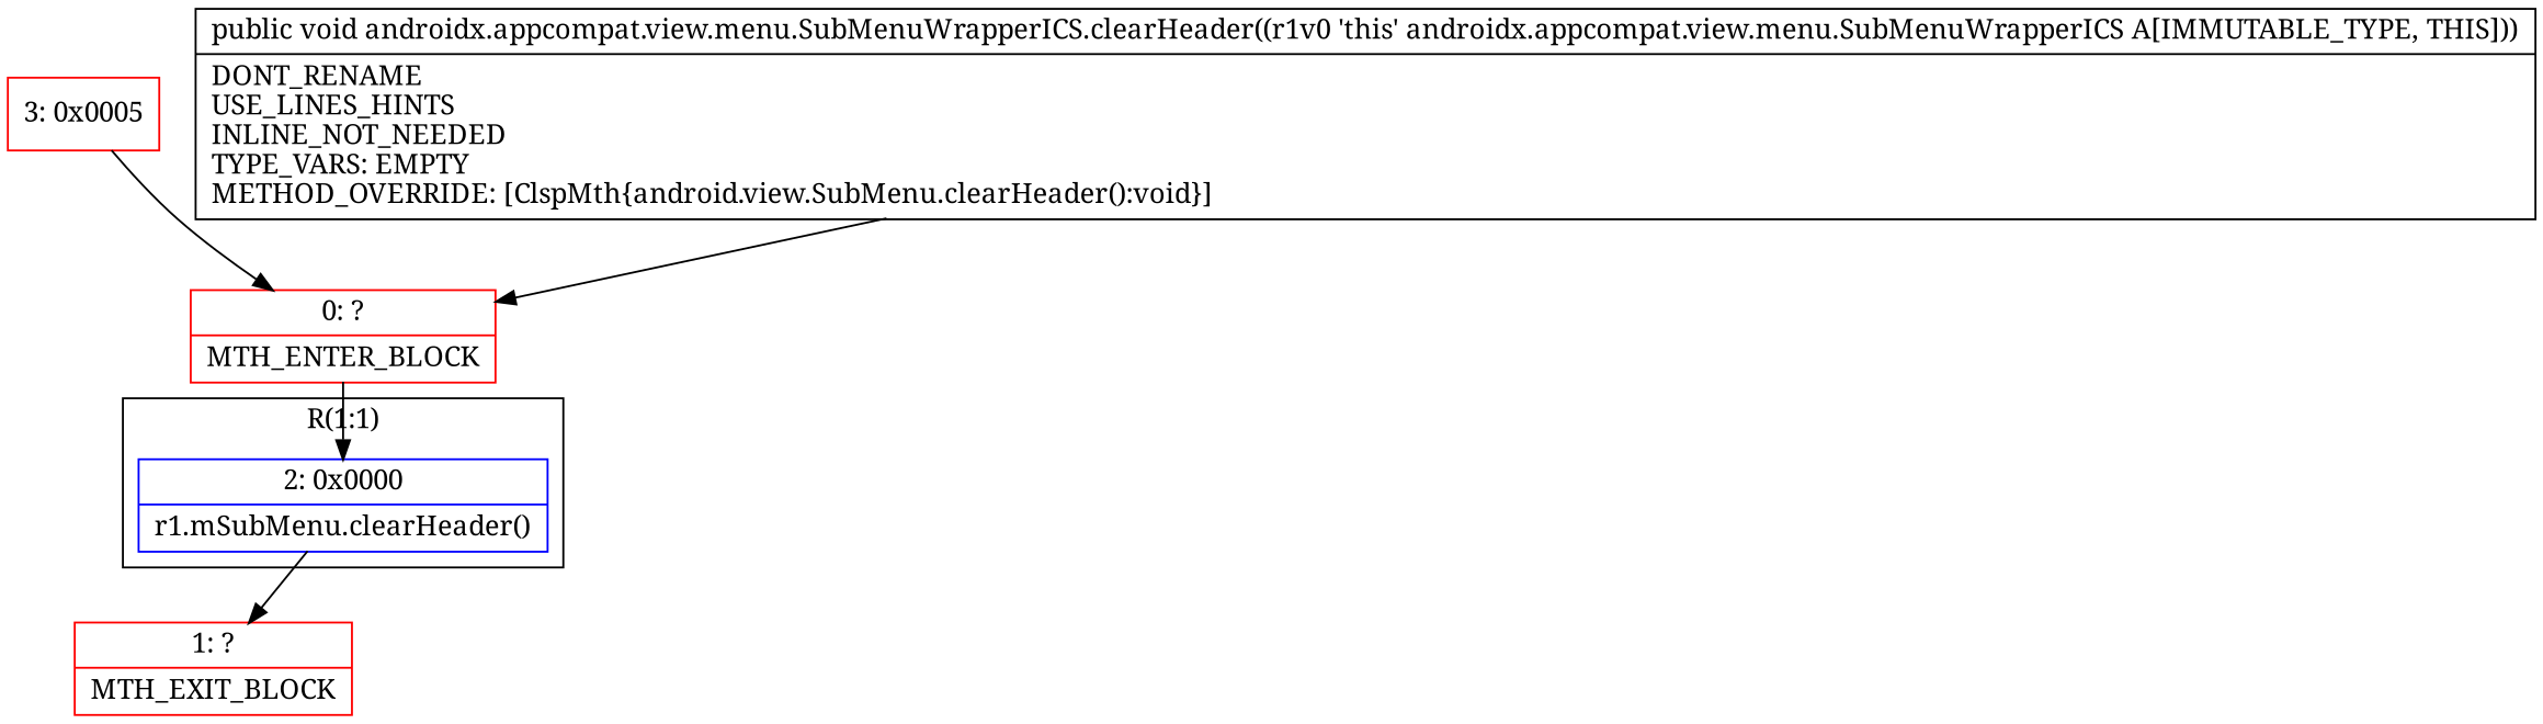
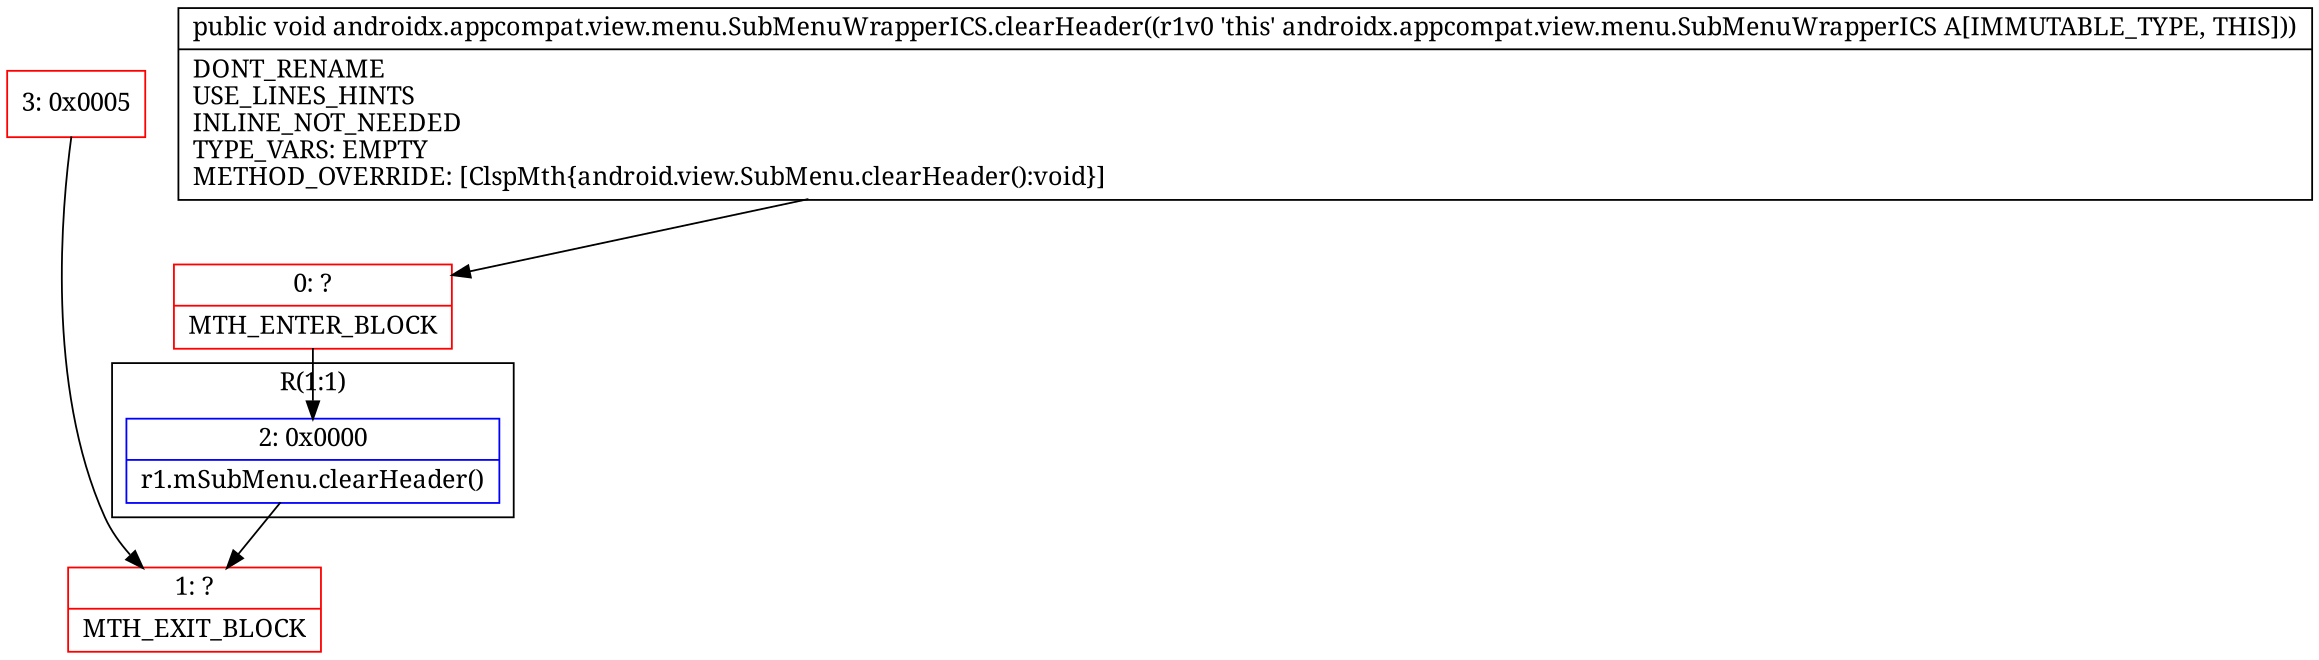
  digraph {
    fontname="Noto Serif"
    node [color=red fontname="Noto Serif" shape=record]
    edge [fontname="Noto Serif"]
    n1 [color=blue label="{2\:\ 0x0000|r1.mSubMenu.clearHeader()\l}"]
    n2 [label="{1\:\ ?|MTH_EXIT_BLOCK\l}"]
    n3 [label="{3\:\ 0x0005}"]
    n4 [label="{0\:\ ?|MTH_ENTER_BLOCK\l}"]
    n5 [label="{public void androidx.appcompat.view.menu.SubMenuWrapperICS.clearHeader((r1v0 'this' androidx.appcompat.view.menu.SubMenuWrapperICS A[IMMUTABLE_TYPE, THIS]))  | DONT_RENAME\lUSE_LINES_HINTS\lINLINE_NOT_NEEDED\lTYPE_VARS: EMPTY\lMETHOD_OVERRIDE: [ClspMth\{android.view.SubMenu.clearHeader():void\}]\l}" color=""]
    subgraph cluster_1 {
      label="R(1:1)"
      n1
    }
    n1 -> n2
-   n3 -> n4
+   n3 -> n2
    n4 -> n1
    n5 -> n4
  }
